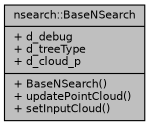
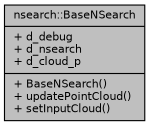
  digraph {
    fontname="DejaVu Sans"
-   n1 [color=black fillcolor=grey75 fontcolor=black fontname="DejaVu Sans" fontsize=10 height=0.2 label="{nsearch::BaseNSearch\n|+ d_debug\l+ d_treeType\l+ d_cloud_p\l|+ BaseNSearch()\l+ updatePointCloud()\l+ setInputCloud()\l}" shape=record style=filled width=0.4]
+   n1 [color=black fillcolor=grey75 fontcolor=black fontname="DejaVu Sans" fontsize=10 height=0.2 label="{nsearch::BaseNSearch\n|+ d_debug\l+ d_nsearch\l+ d_cloud_p\l|+ BaseNSearch()\l+ updatePointCloud()\l+ setInputCloud()\l}" shape=record style=filled width=0.4]
  }
